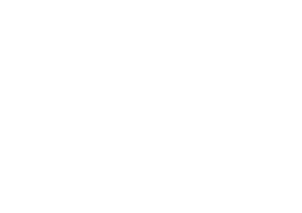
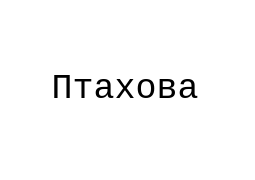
  <mxCell id="0" />
  <mxCell id="1" parent="0" />
+ <mxCell id="2" value="&lt;pre&gt;&lt;font face=&quot;Courier New&quot; style=&quot;font-size: 14px;&quot;&gt;Птахова&lt;/font&gt;&lt;/pre&gt;" style="text;html=1;strokeColor=none;fillColor=none;align=center;verticalAlign=middle;whiteSpace=wrap;rounded=0;" vertex="1" parent="1"><mxGeometry x="20" y="20" width="60" height="30" as="geometry" /></mxCell>
